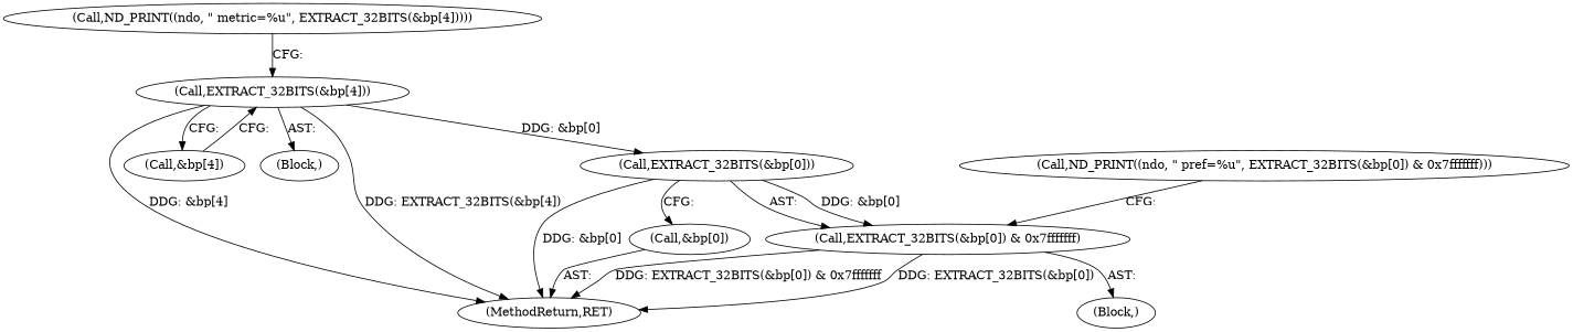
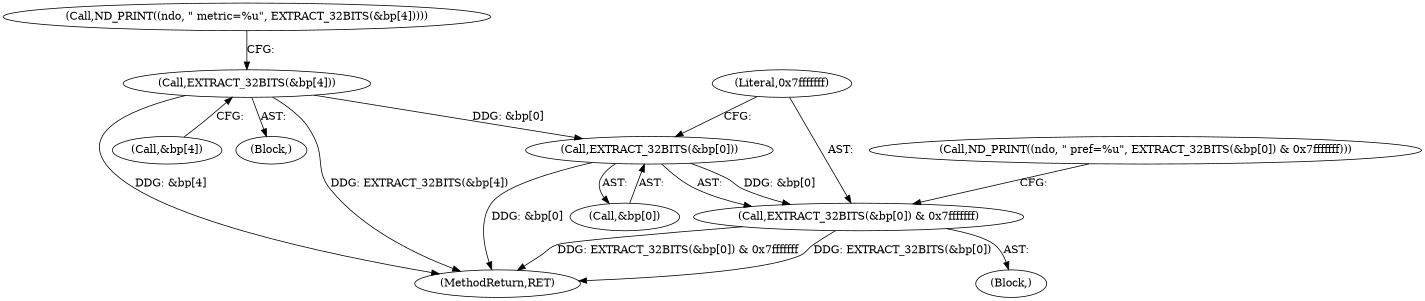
  digraph {
    n1 [label="(Call,EXTRACT_32BITS(&bp[0]))"]
    n2 [label="(Call,EXTRACT_32BITS(&bp[0]) & 0x7fffffff)"]
    n3 [label="(Call,&bp[0])"]
    n4 [label="(MethodReturn,RET)"]
    n5 [label="(Block,)"]
    n6 [label="(Call,EXTRACT_32BITS(&bp[4]))"]
    n7 [label="(Call,&bp[4])"]
    n8 [label="(Block,)"]
+   n9 [label="(Literal,0x7fffffff)"]
    n10 [label="(Call,ND_PRINT((ndo, \" pref=%u\", EXTRACT_32BITS(&bp[0]) & 0x7fffffff)))"]
    n11 [label="(Call,ND_PRINT((ndo, \" metric=%u\", EXTRACT_32BITS(&bp[4]))))"]
    n1 -> n2 [label="AST: "]
    n1 -> n2 [label="DDG: &bp[0]"]
-   n1 -> n3 [label="CFG: "]
+   n1 -> n3 [label="AST: "]
    n1 -> n4 [label="DDG: &bp[0]"]
    n2 -> n4 [label="DDG: EXTRACT_32BITS(&bp[0]) & 0x7fffffff"]
    n2 -> n4 [label="DDG: EXTRACT_32BITS(&bp[0])"]
    n2 -> n5 [label="AST: "]
-   n3 -> n4 [label="AST: "]
+   n3 -> n1 [label="AST: "]
    n6 -> n1 [label="DDG: &bp[0]"]
    n6 -> n4 [label="DDG: EXTRACT_32BITS(&bp[4])"]
    n6 -> n4 [label="DDG: &bp[4]"]
-   n6 -> n7 [label="CFG: "]
    n6 -> n8 [label="AST: "]
    n7 -> n6 [label="CFG: "]
+   n9 -> n1 [label="CFG: "]
+   n9 -> n2 [label="AST: "]
    n10 -> n2 [label="CFG: "]
    n11 -> n6 [label="CFG: "]
  }
